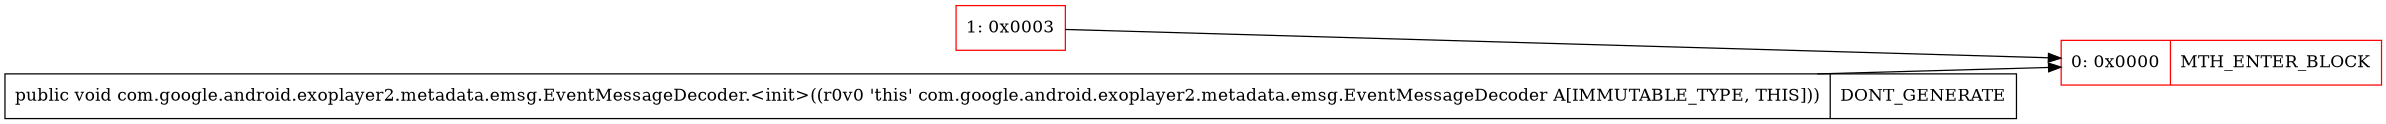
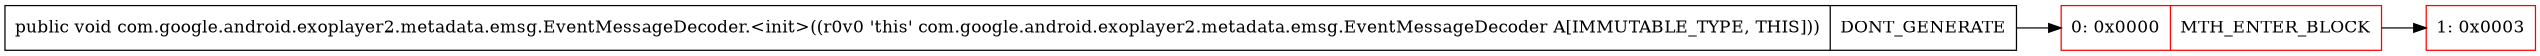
  digraph {
    rankdir=LR
    node [color=red shape=record]
    n1 [label="{0\:\ 0x0000|MTH_ENTER_BLOCK\l}"]
    n2 [label="{1\:\ 0x0003}"]
    n3 [label="{public void com.google.android.exoplayer2.metadata.emsg.EventMessageDecoder.\<init\>((r0v0 'this' com.google.android.exoplayer2.metadata.emsg.EventMessageDecoder A[IMMUTABLE_TYPE, THIS]))  | DONT_GENERATE\l}" color=""]
    subgraph cluster_1 {
      label="R(0)"
    }
-   n2 -> n1
+   n1 -> n2
    n3 -> n1
  }
